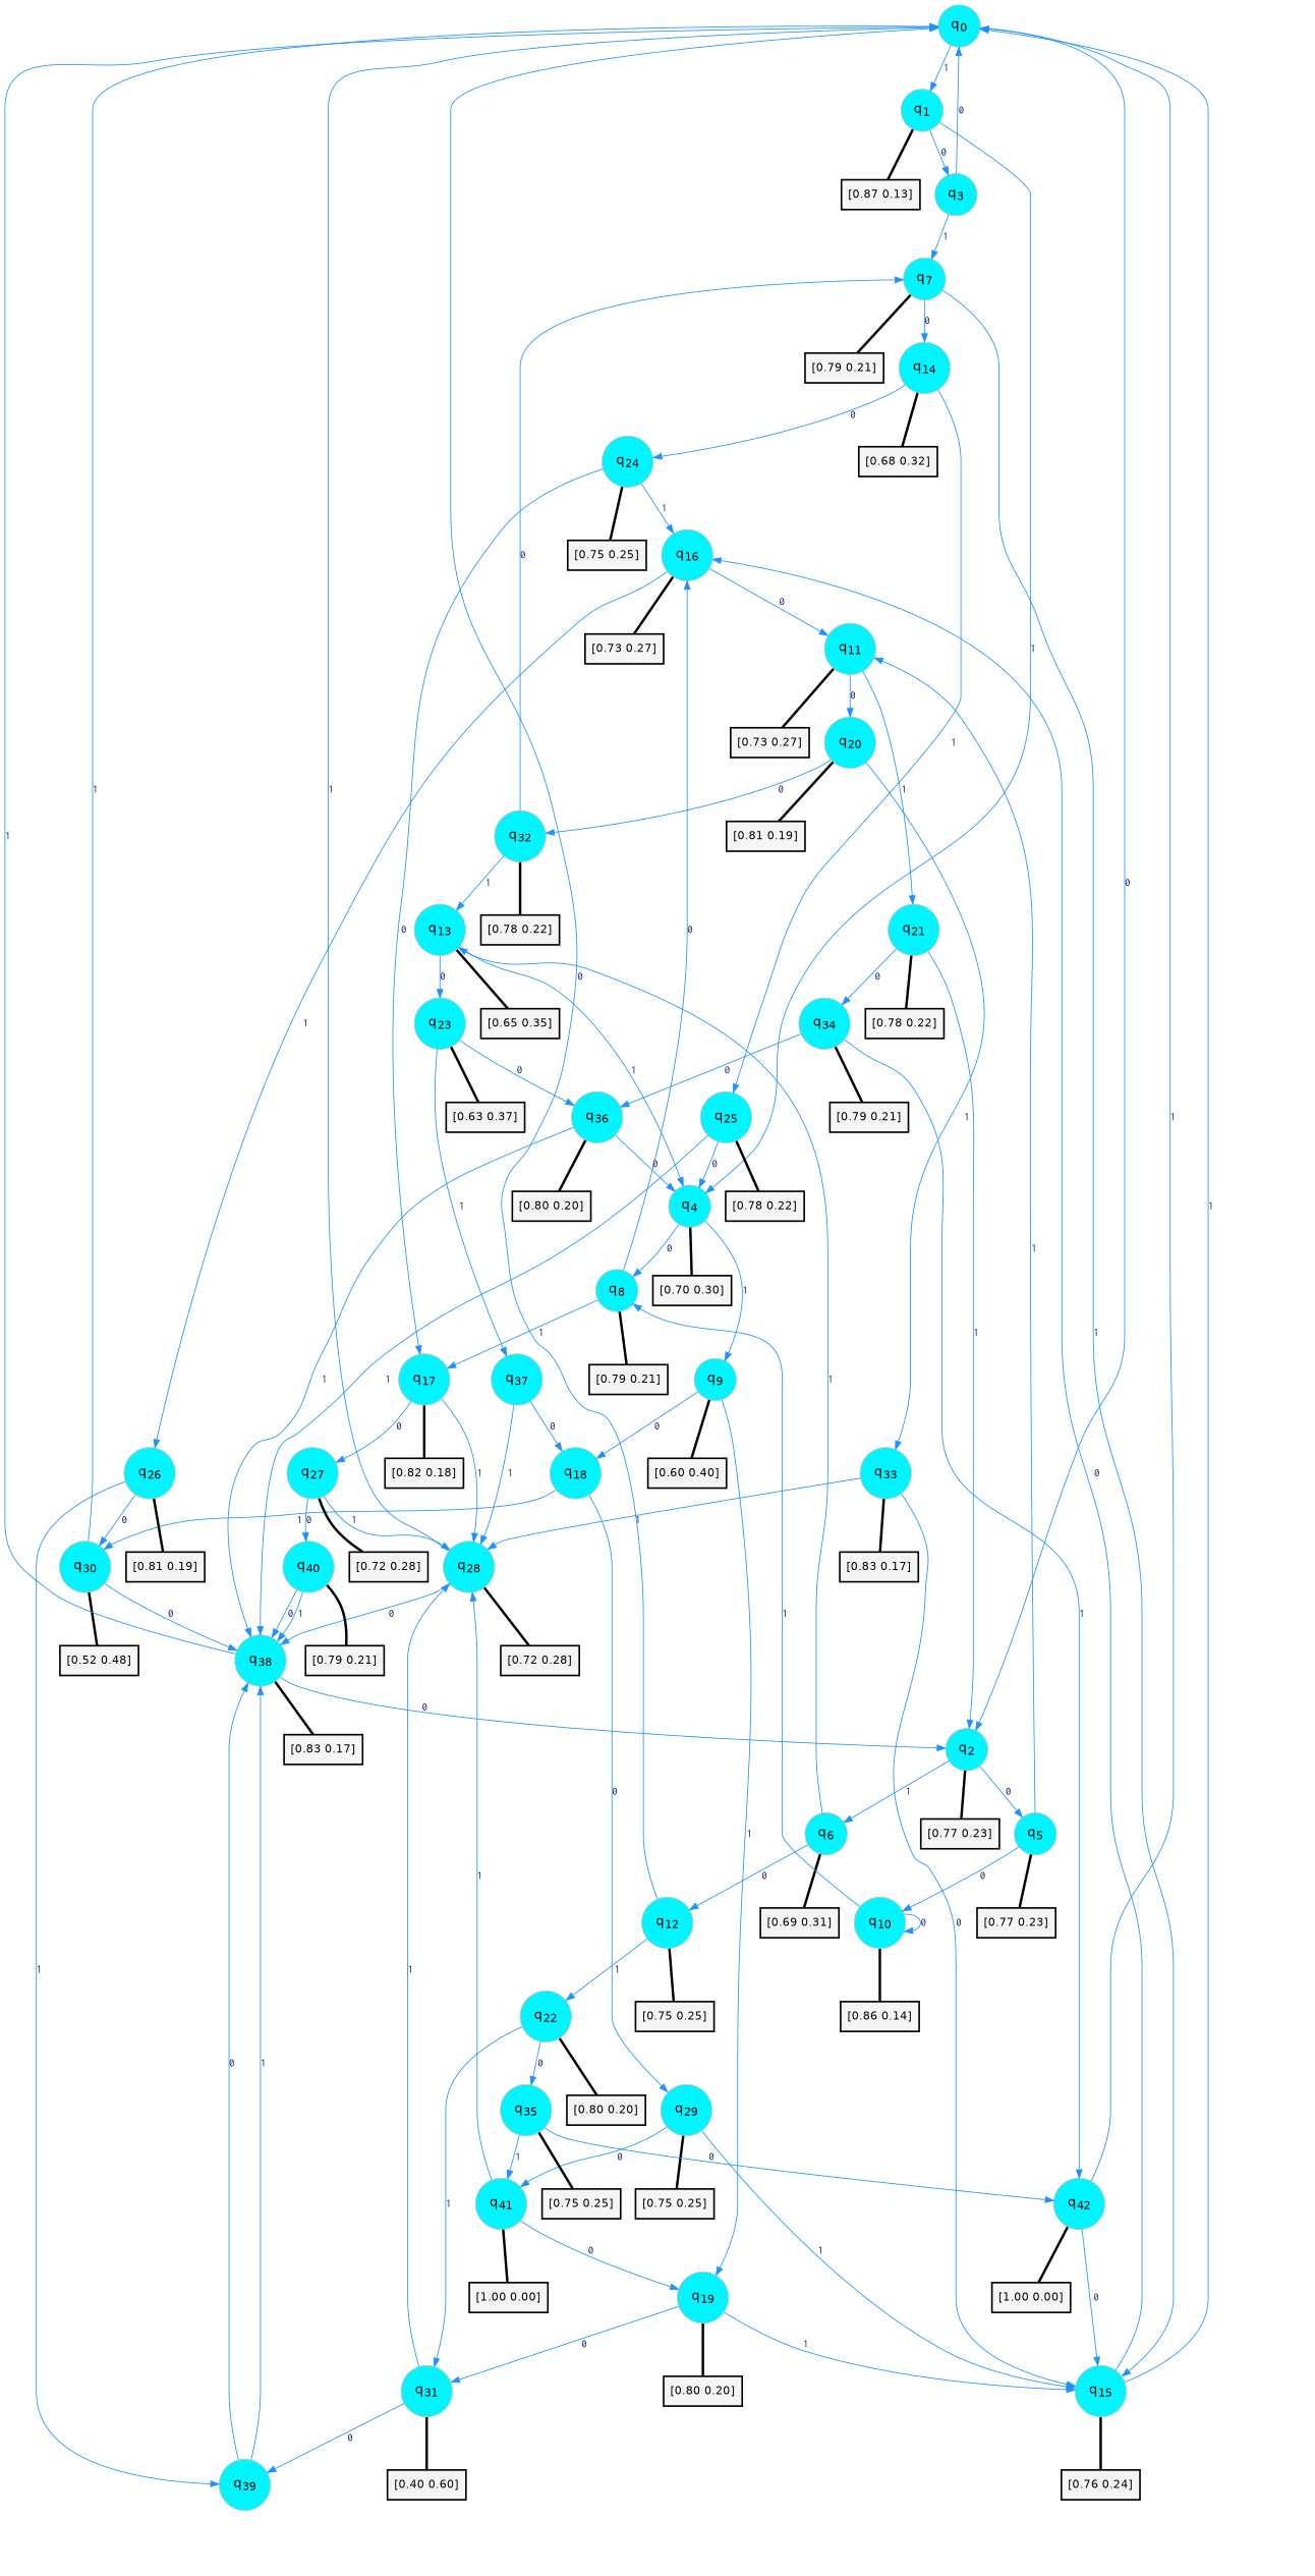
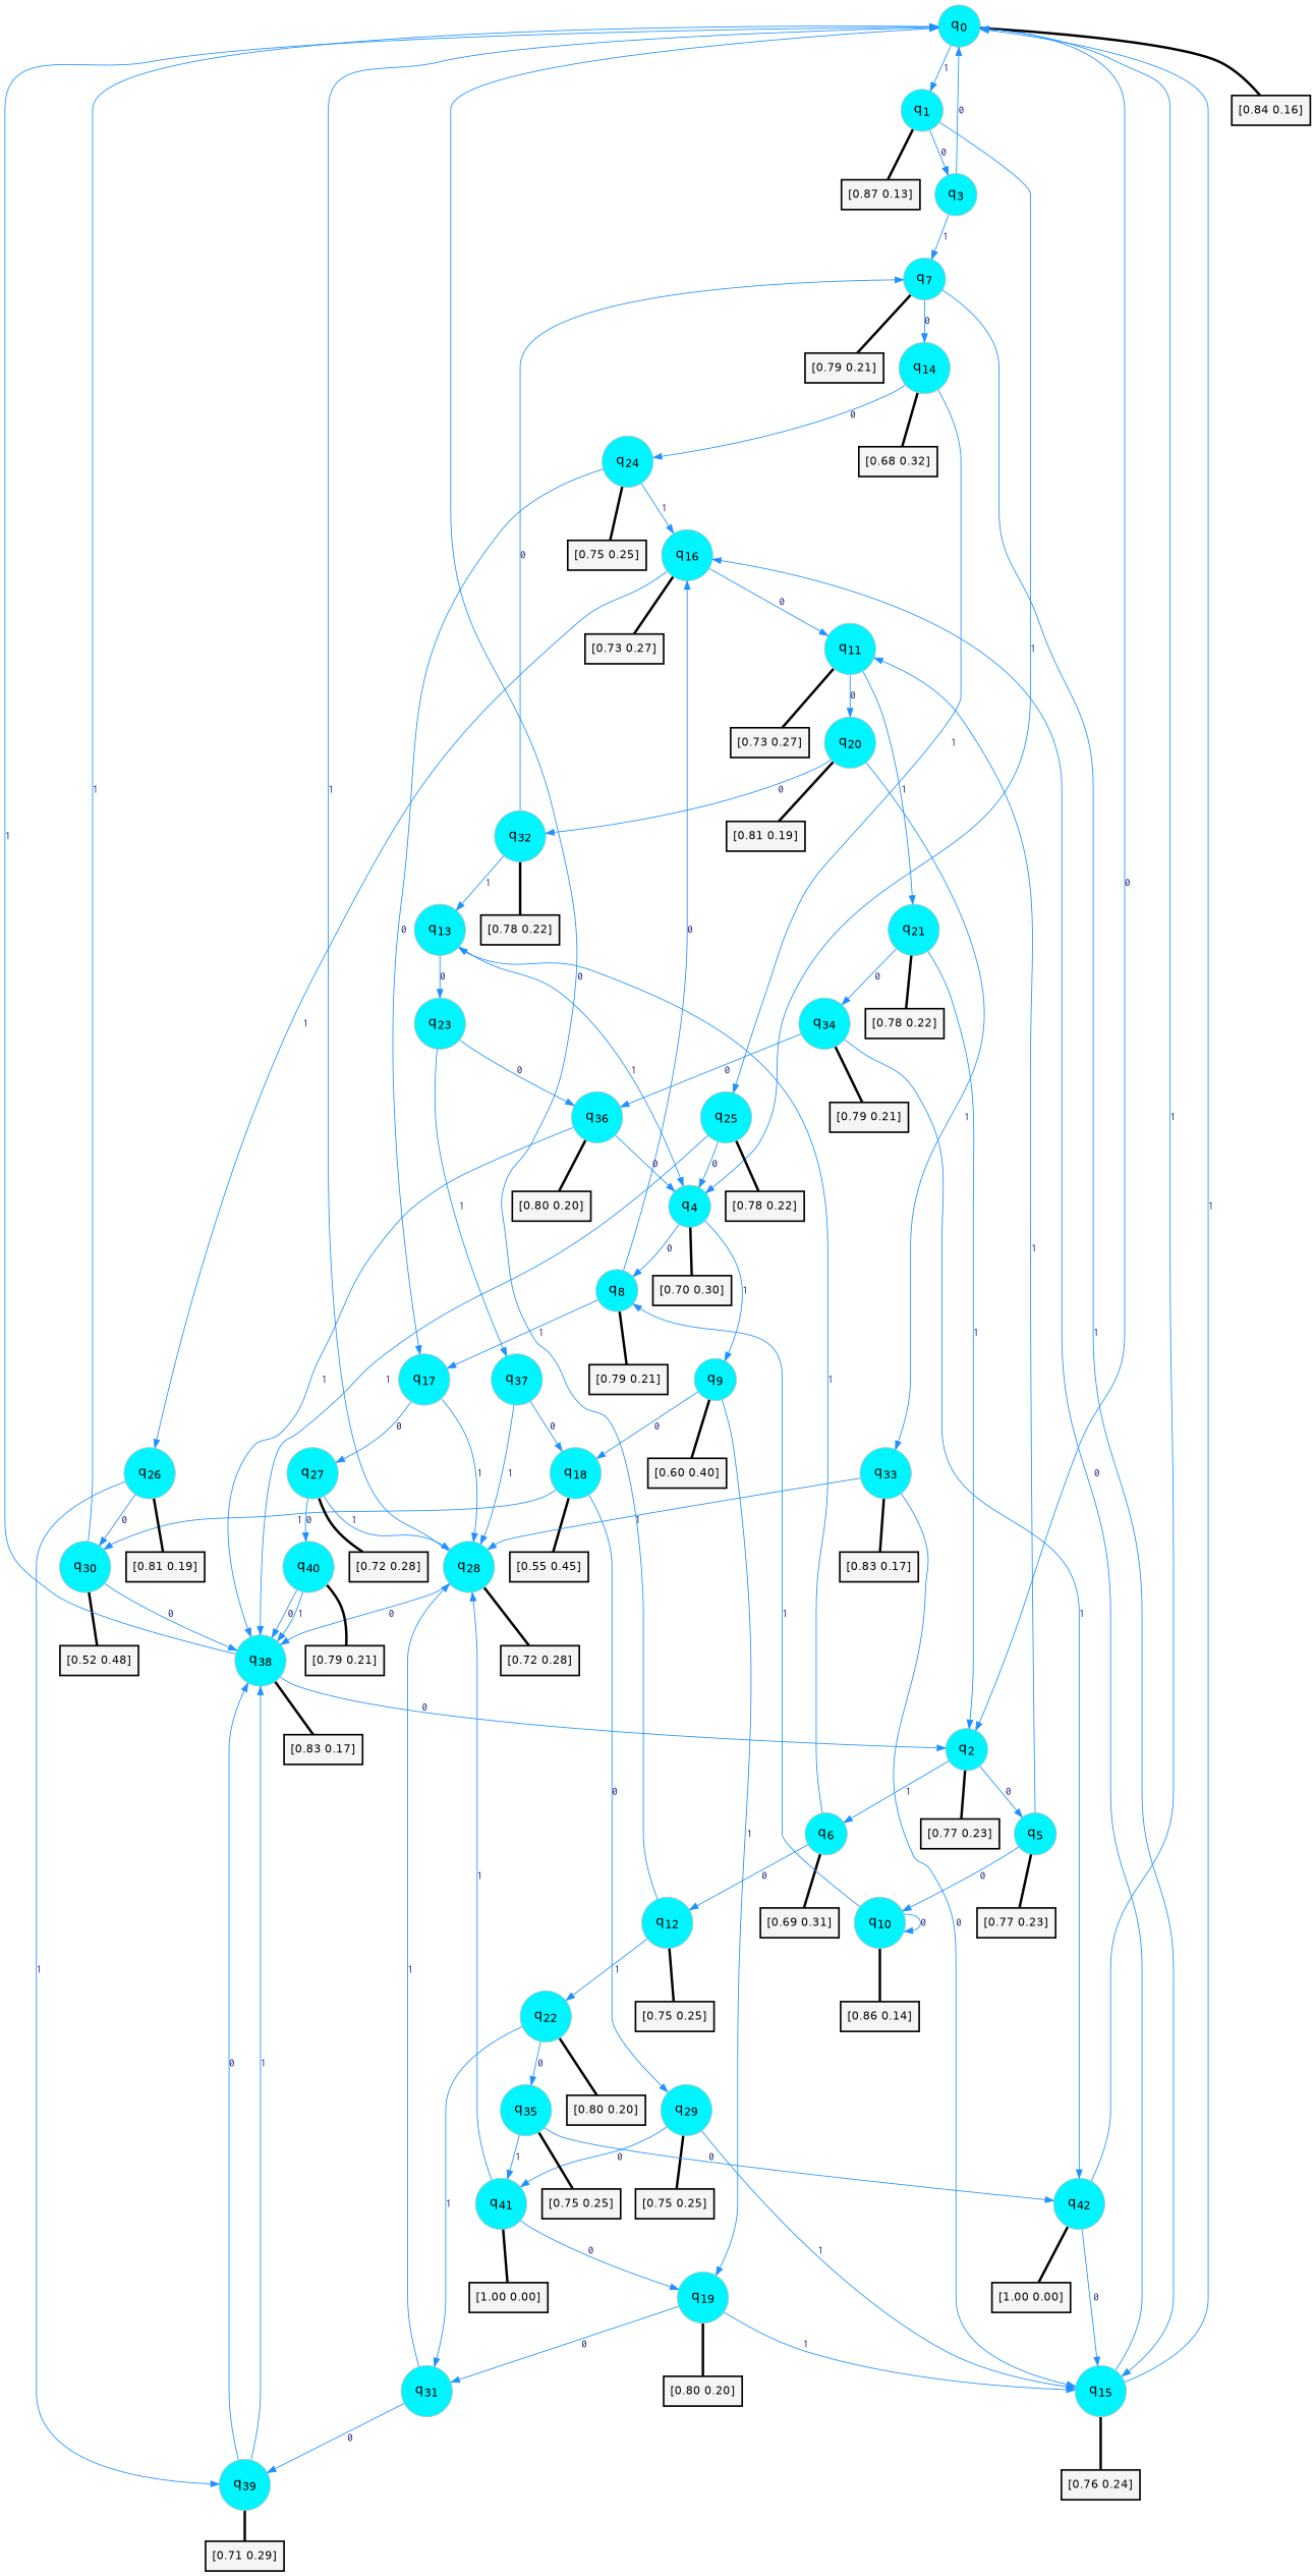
  digraph {
    rankdir=TD
    node [color=gray fillcolor=turquoise1 fontcolor=black fontname=Helvetica fontsize=16 fontweight=bold shape=circle style=filled]
    edge [arrowsize=1 color=dodgerblue1 fontcolor=midnightblue fontname=courier fontweight=bold penwidth=1 style=solid weight=20]
    n1 [label=<q<SUB>0</SUB>>]
    n2 [label=<q<SUB>1</SUB>>]
    n3 [label=<q<SUB>2</SUB>>]
+   n4 [color=black fillcolor=whitesmoke fontsize=14 label="[0.84 0.16]" penwidth=2 shape=box]
    n5 [label=<q<SUB>3</SUB>>]
    n6 [label=<q<SUB>4</SUB>>]
    n7 [color=black fillcolor=whitesmoke fontsize=14 label="[0.87 0.13]" penwidth=2 shape=box]
    n8 [label=<q<SUB>5</SUB>>]
    n9 [label=<q<SUB>6</SUB>>]
    n10 [color=black fillcolor=whitesmoke fontsize=14 label="[0.77 0.23]" penwidth=2 shape=box]
    n11 [label=<q<SUB>7</SUB>>]
    n12 [label=<q<SUB>8</SUB>>]
    n13 [label=<q<SUB>9</SUB>>]
    n14 [color=black fillcolor=whitesmoke fontsize=14 label="[0.70 0.30]" penwidth=2 shape=box]
    n15 [label=<q<SUB>10</SUB>>]
    n16 [label=<q<SUB>11</SUB>>]
    n17 [color=black fillcolor=whitesmoke fontsize=14 label="[0.77 0.23]" penwidth=2 shape=box]
    n18 [label=<q<SUB>12</SUB>>]
    n19 [label=<q<SUB>13</SUB>>]
    n20 [color=black fillcolor=whitesmoke fontsize=14 label="[0.69 0.31]" penwidth=2 shape=box]
    n21 [label=<q<SUB>14</SUB>>]
    n22 [label=<q<SUB>15</SUB>>]
    n23 [color=black fillcolor=whitesmoke fontsize=14 label="[0.79 0.21]" penwidth=2 shape=box]
    n24 [label=<q<SUB>16</SUB>>]
    n25 [label=<q<SUB>17</SUB>>]
    n26 [color=black fillcolor=whitesmoke fontsize=14 label="[0.79 0.21]" penwidth=2 shape=box]
    n27 [label=<q<SUB>18</SUB>>]
    n28 [label=<q<SUB>19</SUB>>]
    n29 [color=black fillcolor=whitesmoke fontsize=14 label="[0.60 0.40]" penwidth=2 shape=box]
    n30 [color=black fillcolor=whitesmoke fontsize=14 label="[0.86 0.14]" penwidth=2 shape=box]
    n31 [label=<q<SUB>20</SUB>>]
    n32 [label=<q<SUB>21</SUB>>]
    n33 [color=black fillcolor=whitesmoke fontsize=14 label="[0.73 0.27]" penwidth=2 shape=box]
    n34 [label=<q<SUB>22</SUB>>]
    n35 [color=black fillcolor=whitesmoke fontsize=14 label="[0.75 0.25]" penwidth=2 shape=box]
    n36 [label=<q<SUB>23</SUB>>]
-   n37 [color=black fillcolor=whitesmoke fontsize=14 label="[0.65 0.35]" penwidth=2 shape=box]
    n38 [label=<q<SUB>24</SUB>>]
    n39 [label=<q<SUB>25</SUB>>]
    n40 [color=black fillcolor=whitesmoke fontsize=14 label="[0.68 0.32]" penwidth=2 shape=box]
    n41 [color=black fillcolor=whitesmoke fontsize=14 label="[0.76 0.24]" penwidth=2 shape=box]
    n42 [label=<q<SUB>26</SUB>>]
    n43 [color=black fillcolor=whitesmoke fontsize=14 label="[0.73 0.27]" penwidth=2 shape=box]
    n44 [label=<q<SUB>27</SUB>>]
    n45 [label=<q<SUB>28</SUB>>]
-   n46 [color=black fillcolor=whitesmoke fontsize=14 label="[0.82 0.18]" penwidth=2 shape=box]
    n47 [label=<q<SUB>29</SUB>>]
    n48 [label=<q<SUB>30</SUB>>]
+   n49 [color=black fillcolor=whitesmoke fontsize=14 label="[0.55 0.45]" penwidth=2 shape=box]
    n50 [label=<q<SUB>31</SUB>>]
    n51 [color=black fillcolor=whitesmoke fontsize=14 label="[0.80 0.20]" penwidth=2 shape=box]
    n52 [label=<q<SUB>32</SUB>>]
    n53 [label=<q<SUB>33</SUB>>]
    n54 [color=black fillcolor=whitesmoke fontsize=14 label="[0.81 0.19]" penwidth=2 shape=box]
    n55 [label=<q<SUB>34</SUB>>]
    n56 [color=black fillcolor=whitesmoke fontsize=14 label="[0.78 0.22]" penwidth=2 shape=box]
    n57 [label=<q<SUB>35</SUB>>]
    n58 [color=black fillcolor=whitesmoke fontsize=14 label="[0.80 0.20]" penwidth=2 shape=box]
    n59 [label=<q<SUB>36</SUB>>]
    n60 [label=<q<SUB>37</SUB>>]
-   n61 [color=black fillcolor=whitesmoke fontsize=14 label="[0.63 0.37]" penwidth=2 shape=box]
    n62 [color=black fillcolor=whitesmoke fontsize=14 label="[0.75 0.25]" penwidth=2 shape=box]
    n63 [label=<q<SUB>38</SUB>>]
    n64 [color=black fillcolor=whitesmoke fontsize=14 label="[0.78 0.22]" penwidth=2 shape=box]
    n65 [label=<q<SUB>39</SUB>>]
    n66 [color=black fillcolor=whitesmoke fontsize=14 label="[0.81 0.19]" penwidth=2 shape=box]
    n67 [label=<q<SUB>40</SUB>>]
    n68 [color=black fillcolor=whitesmoke fontsize=14 label="[0.72 0.28]" penwidth=2 shape=box]
    n69 [color=black fillcolor=whitesmoke fontsize=14 label="[0.72 0.28]" penwidth=2 shape=box]
    n70 [label=<q<SUB>41</SUB>>]
    n71 [color=black fillcolor=whitesmoke fontsize=14 label="[0.75 0.25]" penwidth=2 shape=box]
    n72 [color=black fillcolor=whitesmoke fontsize=14 label="[0.52 0.48]" penwidth=2 shape=box]
-   n73 [color=black fillcolor=whitesmoke fontsize=14 label="[0.40 0.60]" penwidth=2 shape=box]
    n74 [color=black fillcolor=whitesmoke fontsize=14 label="[0.78 0.22]" penwidth=2 shape=box]
    n75 [color=black fillcolor=whitesmoke fontsize=14 label="[0.83 0.17]" penwidth=2 shape=box]
    n76 [label=<q<SUB>42</SUB>>]
    n77 [color=black fillcolor=whitesmoke fontsize=14 label="[0.79 0.21]" penwidth=2 shape=box]
    n78 [color=black fillcolor=whitesmoke fontsize=14 label="[0.75 0.25]" penwidth=2 shape=box]
    n79 [color=black fillcolor=whitesmoke fontsize=14 label="[0.80 0.20]" penwidth=2 shape=box]
    n80 [color=black fillcolor=whitesmoke fontsize=14 label="[0.83 0.17]" penwidth=2 shape=box]
+   n81 [color=black fillcolor=whitesmoke fontsize=14 label="[0.71 0.29]" penwidth=2 shape=box]
    n82 [color=black fillcolor=whitesmoke fontsize=14 label="[0.79 0.21]" penwidth=2 shape=box]
    n83 [color=black fillcolor=whitesmoke fontsize=14 label="[1.00 0.00]" penwidth=2 shape=box]
    n84 [color=black fillcolor=whitesmoke fontsize=14 label="[1.00 0.00]" penwidth=2 shape=box]
    n1 -> n2 [label=1]
    n1 -> n3 [label=0]
+   n1 -> n4 [arrowhead=none color=black penwidth=3]
    n2 -> n5 [label=0]
    n2 -> n6 [label=1]
    n2 -> n7 [arrowhead=none color=black penwidth=3]
    n3 -> n8 [label=0]
    n3 -> n9 [label=1]
    n3 -> n10 [arrowhead=none color=black penwidth=3]
    n5 -> n1 [label=0]
    n5 -> n11 [label=1]
    n6 -> n12 [label=0]
    n6 -> n13 [label=1]
    n6 -> n14 [arrowhead=none color=black penwidth=3]
    n8 -> n15 [label=0]
    n8 -> n16 [label=1]
    n8 -> n17 [arrowhead=none color=black penwidth=3]
    n9 -> n18 [label=0]
    n9 -> n19 [label=1]
    n9 -> n20 [arrowhead=none color=black penwidth=3]
    n11 -> n21 [label=0]
    n11 -> n22 [label=1]
    n11 -> n23 [arrowhead=none color=black penwidth=3]
    n12 -> n24 [label=0]
    n12 -> n25 [label=1]
    n12 -> n26 [arrowhead=none color=black penwidth=3]
    n13 -> n27 [label=0]
    n13 -> n28 [label=1]
    n13 -> n29 [arrowhead=none color=black penwidth=3]
    n15 -> n12 [label=1]
    n15 -> n15 [label=0]
    n15 -> n30 [arrowhead=none color=black penwidth=3]
    n16 -> n31 [label=0]
    n16 -> n32 [label=1]
    n16 -> n33 [arrowhead=none color=black penwidth=3]
    n18 -> n1 [label=0]
    n18 -> n34 [label=1]
    n18 -> n35 [arrowhead=none color=black penwidth=3]
    n19 -> n6 [label=1]
    n19 -> n36 [label=0]
-   n19 -> n37 [arrowhead=none color=black penwidth=3]
    n21 -> n38 [label=0]
    n21 -> n39 [label=1]
    n21 -> n40 [arrowhead=none color=black penwidth=3]
    n22 -> n1 [label=1]
    n22 -> n24 [label=0]
    n22 -> n41 [arrowhead=none color=black penwidth=3]
    n24 -> n16 [label=0]
    n24 -> n42 [label=1]
    n24 -> n43 [arrowhead=none color=black penwidth=3]
    n25 -> n44 [label=0]
    n25 -> n45 [label=1]
-   n25 -> n46 [arrowhead=none color=black penwidth=3]
    n27 -> n47 [label=0]
    n27 -> n48 [label=1]
+   n27 -> n49 [arrowhead=none color=black penwidth=3]
    n28 -> n22 [label=1]
    n28 -> n50 [label=0]
    n28 -> n51 [arrowhead=none color=black penwidth=3]
    n31 -> n52 [label=0]
    n31 -> n53 [label=1]
    n31 -> n54 [arrowhead=none color=black penwidth=3]
    n32 -> n3 [label=1]
    n32 -> n55 [label=0]
    n32 -> n56 [arrowhead=none color=black penwidth=3]
    n34 -> n50 [label=1]
    n34 -> n57 [label=0]
    n34 -> n58 [arrowhead=none color=black penwidth=3]
    n36 -> n59 [label=0]
    n36 -> n60 [label=1]
-   n36 -> n61 [arrowhead=none color=black penwidth=3]
    n38 -> n24 [label=1]
    n38 -> n25 [label=0]
    n38 -> n62 [arrowhead=none color=black penwidth=3]
    n39 -> n6 [label=0]
    n39 -> n63 [label=1]
    n39 -> n64 [arrowhead=none color=black penwidth=3]
    n42 -> n48 [label=0]
    n42 -> n65 [label=1]
    n42 -> n66 [arrowhead=none color=black penwidth=3]
    n44 -> n45 [label=1]
    n44 -> n67 [label=0]
    n44 -> n68 [arrowhead=none color=black penwidth=3]
    n45 -> n1 [label=1]
    n45 -> n63 [label=0]
    n45 -> n69 [arrowhead=none color=black penwidth=3]
    n47 -> n22 [label=1]
    n47 -> n70 [label=0]
    n47 -> n71 [arrowhead=none color=black penwidth=3]
    n48 -> n1 [label=1]
    n48 -> n63 [label=0]
    n48 -> n72 [arrowhead=none color=black penwidth=3]
    n50 -> n45 [label=1]
    n50 -> n65 [label=0]
-   n50 -> n73 [arrowhead=none color=black penwidth=3]
    n52 -> n11 [label=0]
    n52 -> n19 [label=1]
    n52 -> n74 [arrowhead=none color=black penwidth=3]
    n53 -> n22 [label=0]
    n53 -> n45 [label=1]
    n53 -> n75 [arrowhead=none color=black penwidth=3]
    n55 -> n59 [label=0]
    n55 -> n76 [label=1]
    n55 -> n77 [arrowhead=none color=black penwidth=3]
    n57 -> n70 [label=1]
    n57 -> n76 [label=0]
    n57 -> n78 [arrowhead=none color=black penwidth=3]
    n59 -> n6 [label=0]
    n59 -> n63 [label=1]
    n59 -> n79 [arrowhead=none color=black penwidth=3]
    n60 -> n27 [label=0]
    n60 -> n45 [label=1]
    n63 -> n1 [label=1]
    n63 -> n3 [label=0]
    n63 -> n80 [arrowhead=none color=black penwidth=3]
    n65 -> n63 [label=0]
    n65 -> n63 [label=1]
+   n65 -> n81 [arrowhead=none color=black penwidth=3]
    n67 -> n63 [label=0]
    n67 -> n63 [label=1]
    n67 -> n82 [arrowhead=none color=black penwidth=3]
    n70 -> n28 [label=0]
    n70 -> n45 [label=1]
    n70 -> n83 [arrowhead=none color=black penwidth=3]
    n76 -> n1 [label=1]
    n76 -> n22 [label=0]
    n76 -> n84 [arrowhead=none color=black penwidth=3]
  }
